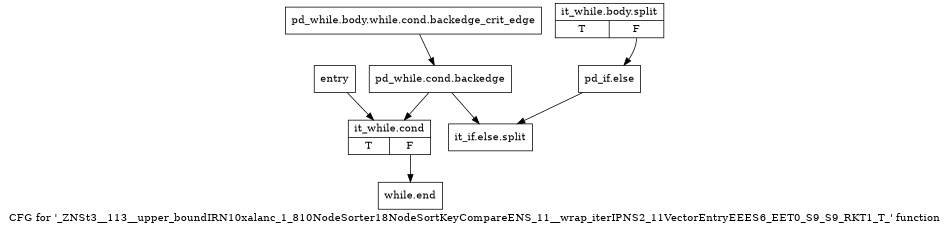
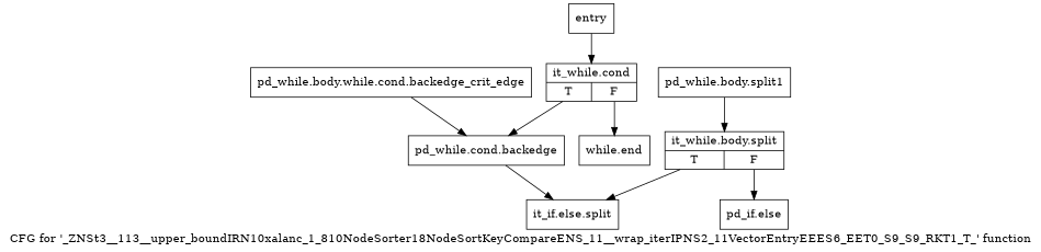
  digraph {
    label="CFG for '_ZNSt3__113__upper_boundIRN10xalanc_1_810NodeSorter18NodeSortKeyCompareENS_11__wrap_iterIPNS2_11VectorEntryEEES6_EET0_S9_S9_RKT1_T_' function"
    node [shape=record]
    n1 [label="{entry}"]
    n2 [label="{it_while.cond|{<s0>T|<s1>F}}"]
    n3 [label="{while.end}"]
+   n4 [label="{pd_while.body.split1}"]
    n5 [label="{it_while.body.split|{<s0>T|<s1>F}}"]
    n6 [label="{pd_if.else}"]
    n7 [label="{pd_while.body.while.cond.backedge_crit_edge}"]
    n8 [label="{pd_while.cond.backedge}"]
    n9 [label="{it_if.else.split}"]
    n1 -> n2
    n2 -> n3 [tailport=s1]
+   n4 -> n5
    n5 -> n6 [tailport=s1]
-   n6 -> n9
+   n5 -> n9
    n7 -> n8
-   n8 -> n2
+   n2 -> n8
    n8 -> n9
  }
